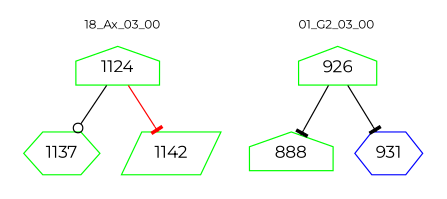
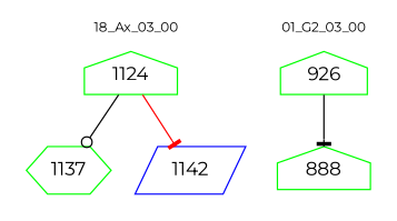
  digraph {
    fontname=Montserrat
    node [color=green fontname=Montserrat shape=house]
    edge [arrowhead=tee color=black fontname=Montserrat]
    n1 [label=1124]
    n2 [label=1137 shape=hexagon]
-   n3 [label=1142 shape=parallelogram]
+   n3 [color=blue label=1142 shape=parallelogram]
    n4 [label=926]
    n5 [label=888]
-   n6 [color=blue label=931 shape=hexagon]
    subgraph cluster_1 {
      color=white
      fontsize=10
      label="18_Ax_03_00"
      n1
      n2
      n3
    }
    subgraph cluster_2 {
      color=white
      fontsize=10
      label="01_G2_03_00"
      n4
      n5
-     n6
    }
    n1 -> n2 [arrowhead=odot]
    n1 -> n3 [color=red]
    n4 -> n5
-   n4 -> n6
  }
